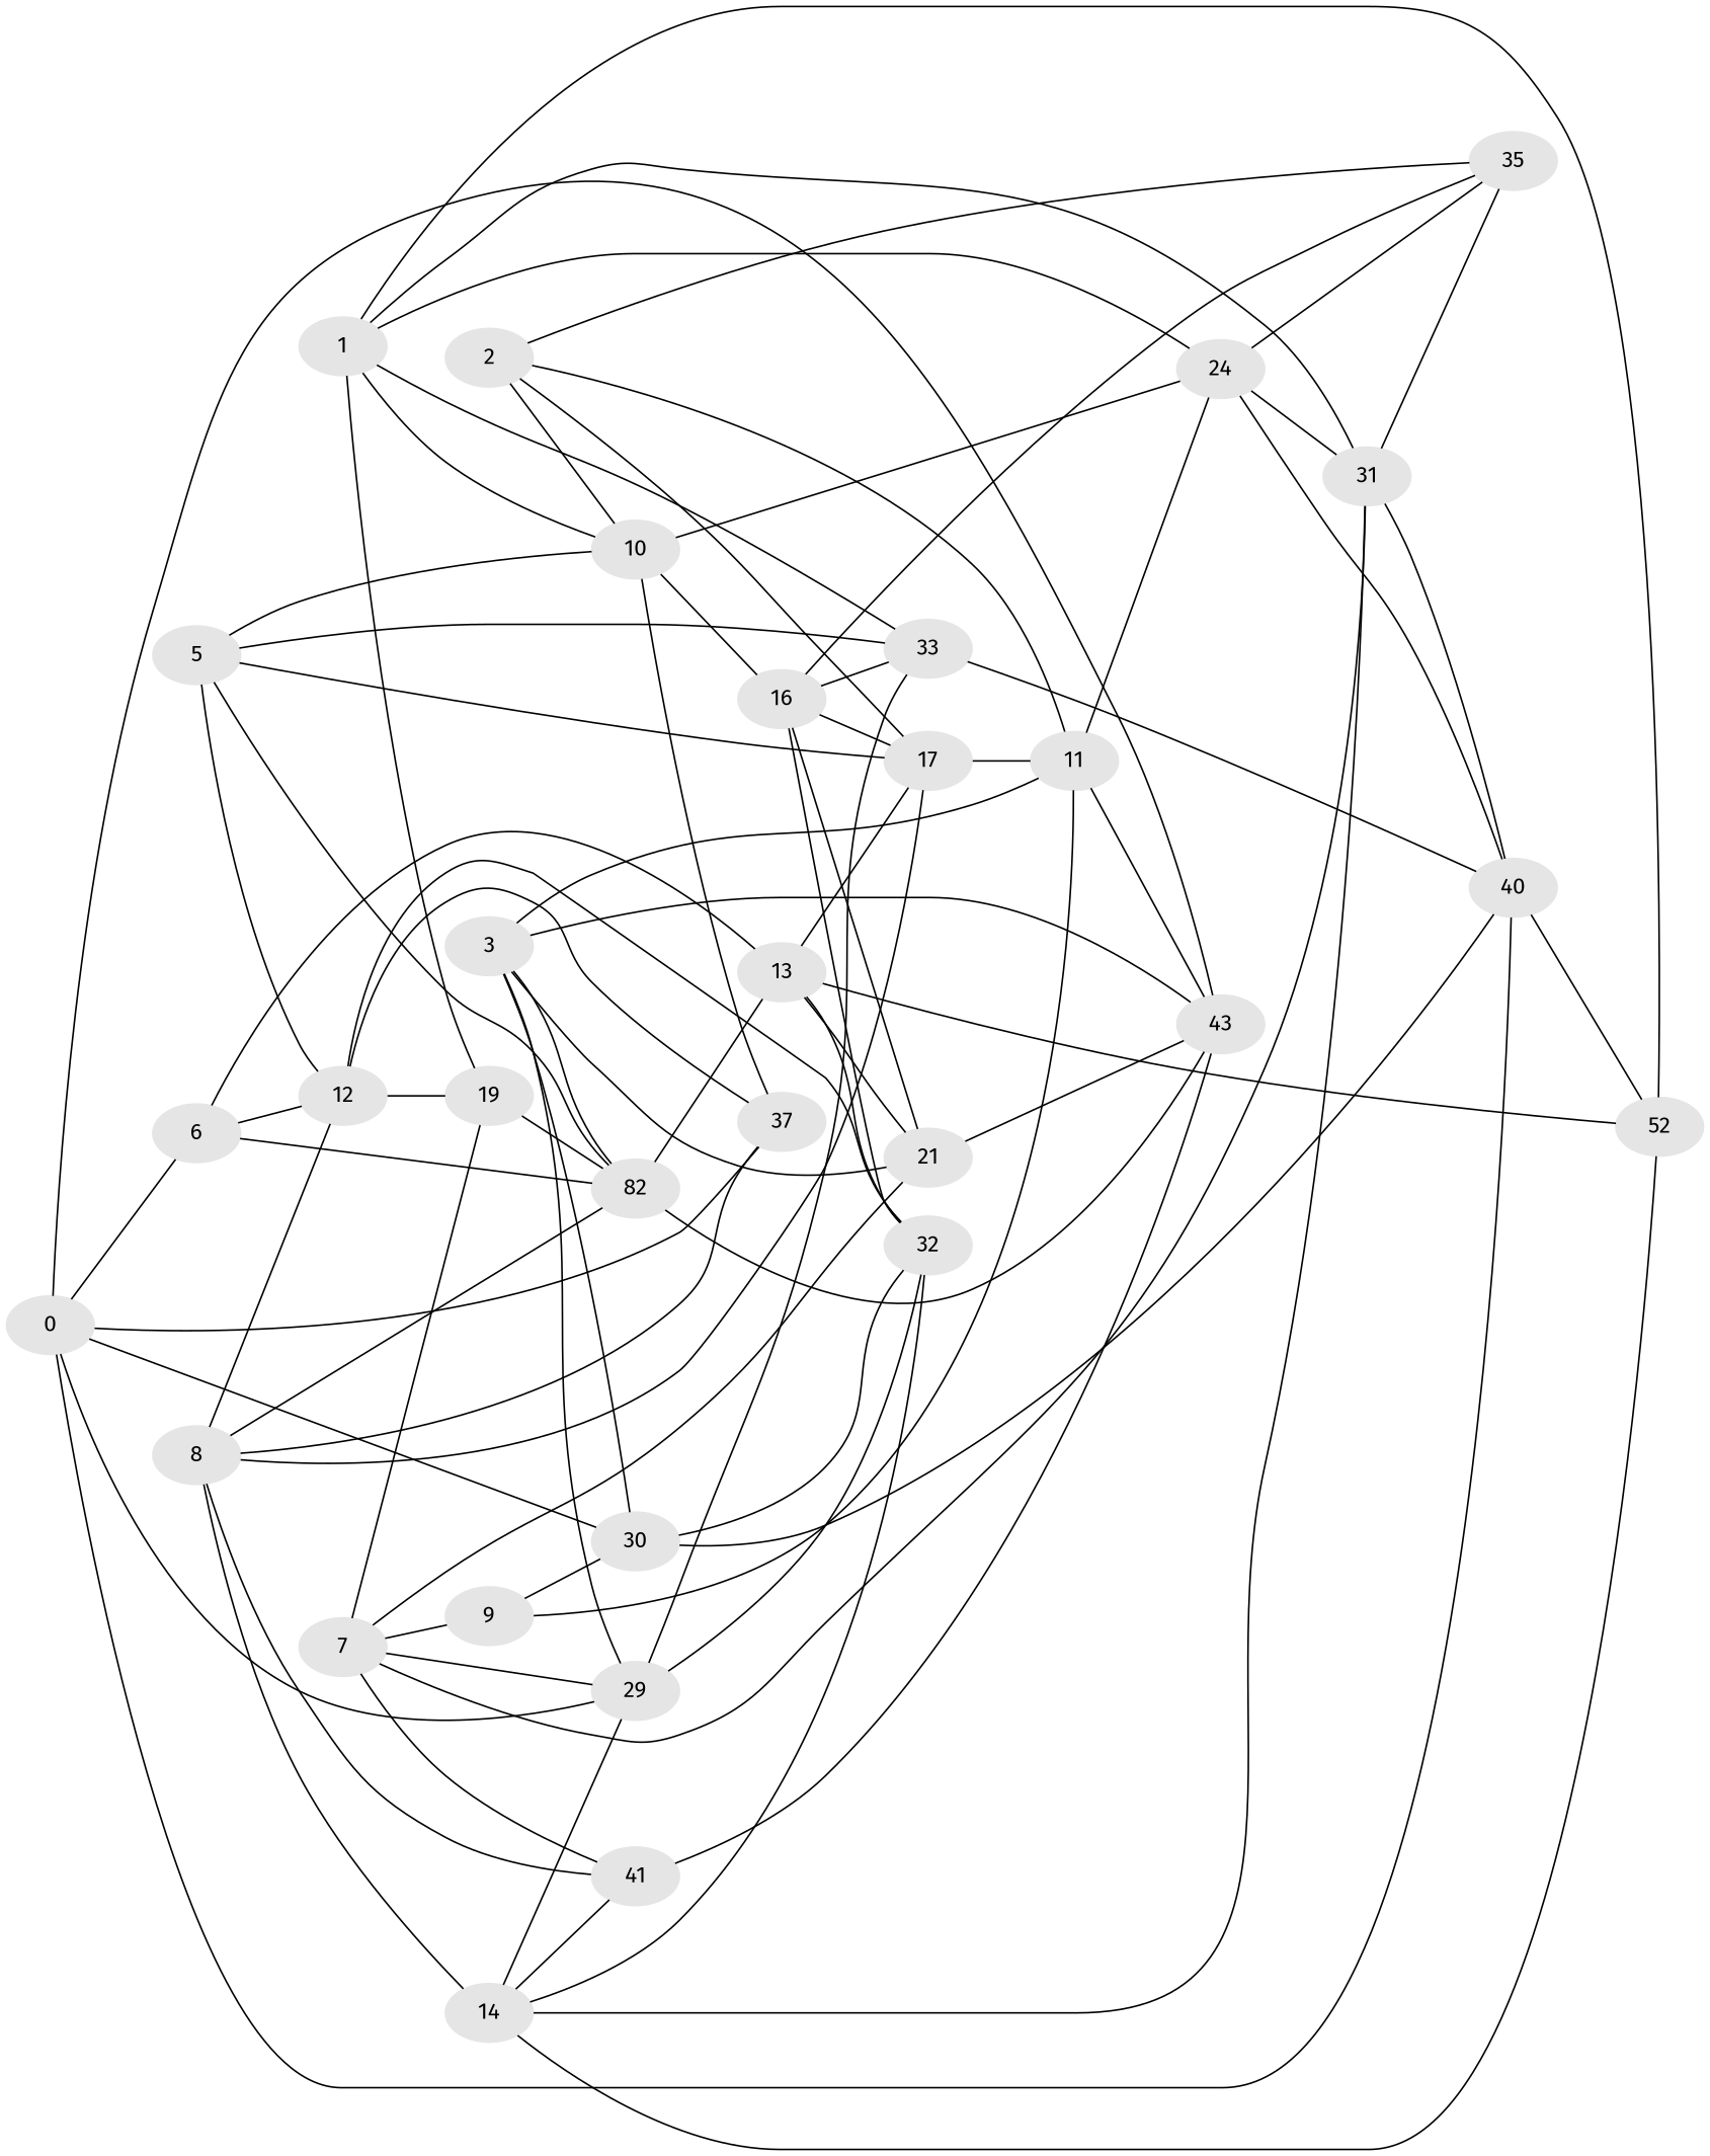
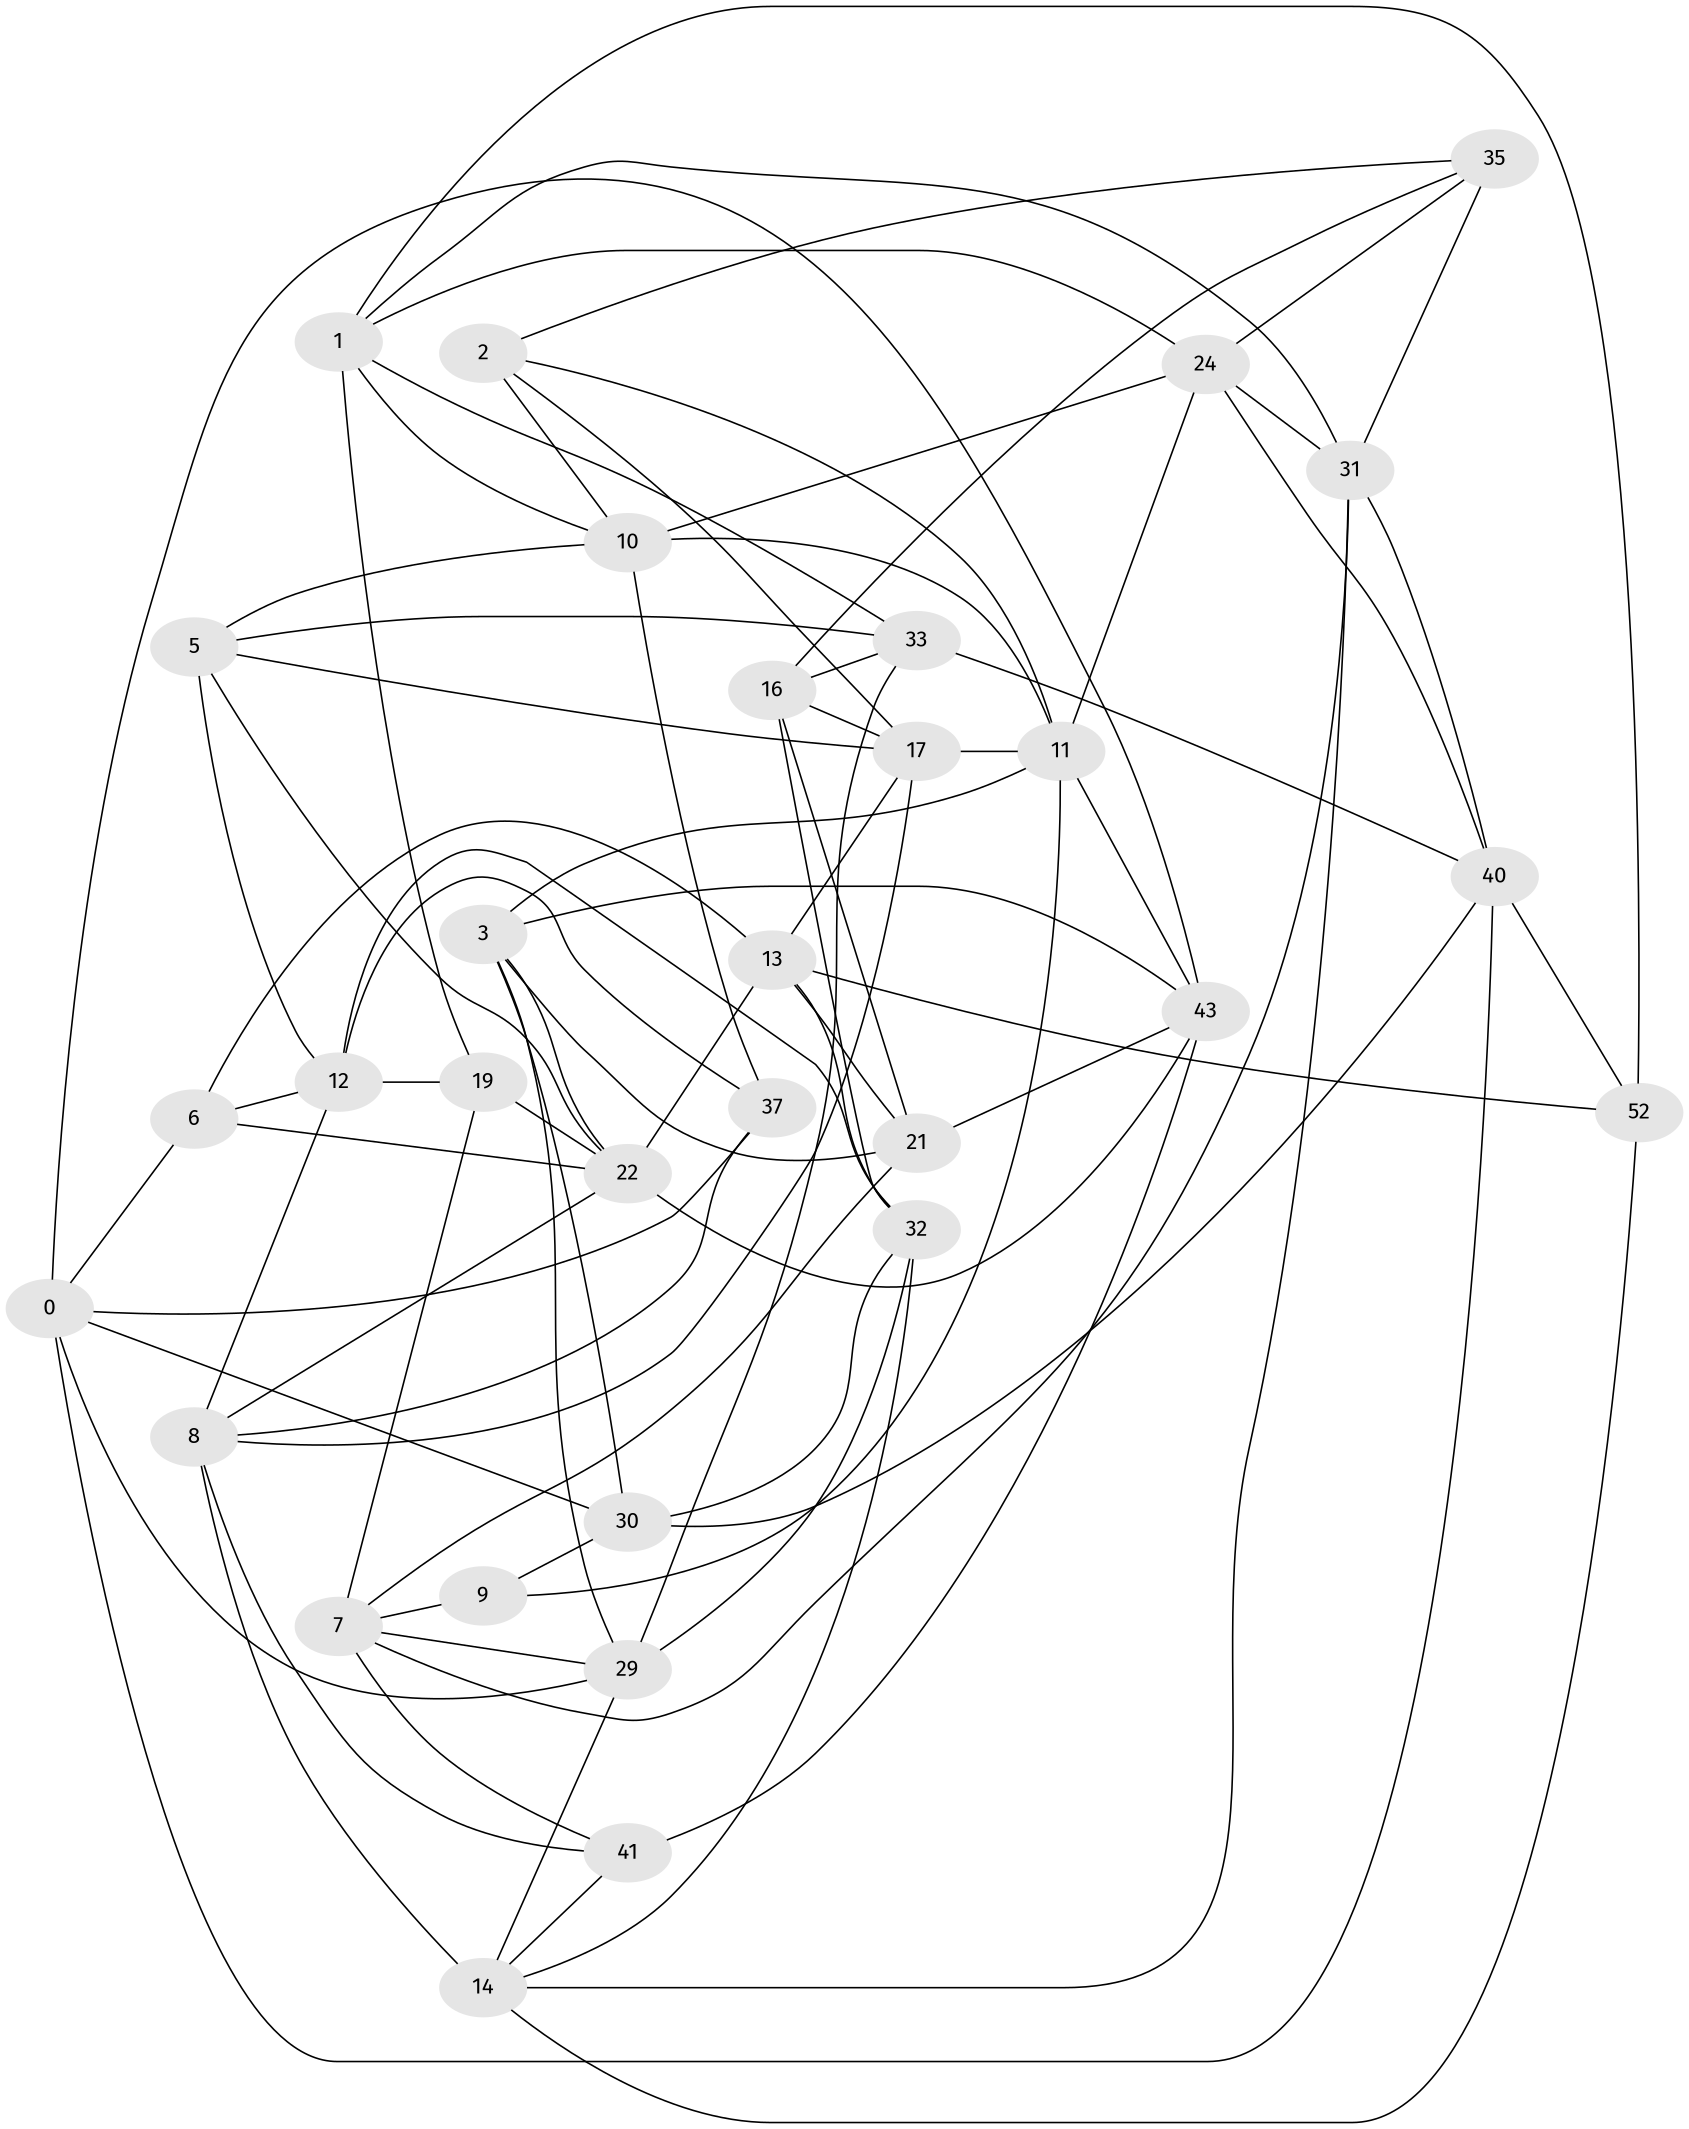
  graph {
    fontname="Fira Sans"
    rankdir=LR
    node [color=gray90 fontname="Fira Sans" style=filled]
    edge [fontname="Fira Sans"]
    1 [super="+26"]
    10 [super="+34"]
    19
    24 [super="+27"]
    31 [super="+49"]
    33 [super="+46"]
    52
    11 [super="+23"]
    37
-   22 [super="+28" label=82]
+   22 [super="+28"]
    35
    40 [super="+53"]
    2
    17 [super="+39"]
    n15 [label=43 super="+54"]
    3 [super="+36"]
    21 [super="+44"]
    29 [super="+51"]
    30 [super="+47"]
    13 [super="+18"]
    32 [super="+48"]
    n22 [label=0 super="+43"]
    6
    12 [super="+50"]
    5 [super="+25"]
    7 [super="+42"]
    9
    41
    8 [super="+15"]
    14 [super="+20"]
    16 [super="+38"]
    1 -- 10
    1 -- 19
    1 -- 24
    1 -- 31
    1 -- 33
    1 -- 52
    10 -- 24
-   10 -- 16
+   10 -- 11
    10 -- 37
    19 -- 22
    24 -- 31
    24 -- 35
    24 -- 40
    31 -- 35
    31 -- 40
    33 -- 40
    11 -- 24
    11 -- n15
    22 -- n15
    22 -- 13
    40 -- 52
    2 -- 10
    2 -- 11
    2 -- 35
    2 -- 17
    17 -- 11
    3 -- 11
    3 -- 22
    3 -- n15
    3 -- 21
    3 -- 29
    3 -- 30
    21 -- n15
    29 -- 33
    29 -- 32
    30 -- 40
    30 -- 32
    13 -- 52
    13 -- 17
    13 -- 21
    13 -- 32
    n22 -- 37
    n22 -- 40
    n22 -- n15
    n22 -- 29
    n22 -- 30
    n22 -- 6
    6 -- 22
    6 -- 13
    6 -- 12
    12 -- 19
    12 -- 37
    12 -- 32
    5 -- 10
    5 -- 33 [weight=2]
    5 -- 22
    5 -- 17
    5 -- 12
    7 -- 19
    7 -- 31
    7 -- 21
    7 -- 29
    7 -- 9
    7 -- 41
    9 -- 11
    9 -- 30
    41 -- n15
    8 -- 37
    8 -- 22
    8 -- 17
    8 -- 12
    8 -- 41
    8 -- 14
    14 -- 31
    14 -- 52
    14 -- 29
    14 -- 32
    14 -- 41
    16 -- 33
    16 -- 35
    16 -- 17
    16 -- 21 [weight=2]
    16 -- 32
  }
